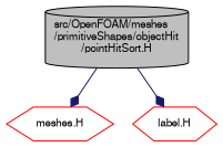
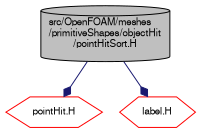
  digraph {
    node [color=red fontname=FreeSans fontsize=10 shape=hexagon]
    edge [color=midnightblue fontname=FreeSans fontsize=10 labelfontname=FreeSans labelfontsize=10 style=solid arrowhead=diamond]
    n1 [color=black fillcolor=grey75 fontcolor=black height=0.2 label="src/OpenFOAM/meshes\l/primitiveShapes/objectHit\l/pointHitSort.H" shape=cylinder style=filled width=0.4]
-   n2 [height=0.2 label="meshes.H" width=0.4]
+   n2 [height=0.2 label="pointHit.H" width=0.4]
    n3 [height=0.2 label="label.H" width=0.4]
    n1 -> n2
    n1 -> n3
  }
